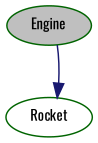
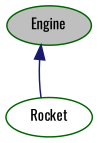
  digraph {
    fontname=Oswald
    node [color=darkgreen fontname=Oswald fontsize=10 shape=ellipse style=filled]
    n1 [fillcolor=grey75 fontcolor=black height=0.2 label=Engine width=0.4]
    n2 [fillcolor=white height=0.2 label=Rocket width=0.4]
-   n2 -> n1 [color=midnightblue dir=back fontname=Oswald fontsize=10 labelfontname=Helvetica labelfontsize=10 style=solid]
+   n1 -> n2 [color=midnightblue dir=back fontname=Oswald fontsize=10 labelfontname=Helvetica labelfontsize=10 style=solid]
  }
